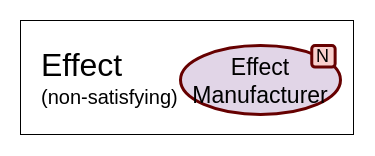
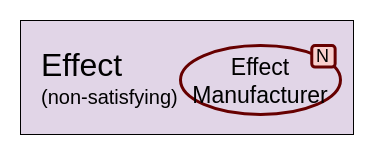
  <mxCell id="0" />
  <mxCell id="1" parent="0" />
- <mxCell id="2" value="&lt;font style=&quot;font-size: 32px;&quot;&gt;Effect&lt;/font&gt;&lt;div&gt;&lt;span style=&quot;background-color: initial; font-size: 20px;&quot;&gt;(non-satisfying)&lt;/span&gt;&lt;/div&gt;" style="rounded=0;whiteSpace=wrap;html=1;align=left;fontSize=12;spacingLeft=19;" parent="1" vertex="1"><mxGeometry x="20" y="20" width="333" height="114" as="geometry" /></mxCell>
+ <mxCell id="2" value="&lt;font style=&quot;font-size: 32px;&quot;&gt;Effect&lt;/font&gt;&lt;div&gt;&lt;span style=&quot;background-color: initial; font-size: 20px;&quot;&gt;(non-satisfying)&lt;/span&gt;&lt;/div&gt;" style="rounded=0;whiteSpace=wrap;html=1;align=left;fontSize=12;spacingLeft=19;fillColor=#e1d5e7;" parent="1" vertex="1"><mxGeometry x="20" y="20" width="333" height="114" as="geometry" /></mxCell>
  <mxCell id="3" value="Effect Manufacturer" style="ellipse;whiteSpace=wrap;html=1;rounded=1;fontSize=23;strokeWidth=3;fillColor=#E1D5E7;arcSize=50;strokeColor=#660000;spacingTop=2;" parent="1" vertex="1"><mxGeometry x="180" y="45" width="160" height="69.01" as="geometry" /></mxCell>
  <mxCell id="4" value="N" style="rounded=1;whiteSpace=wrap;html=1;fillColor=#F8CECC;strokeColor=#660000;strokeWidth=3;spacing=0;fontSize=18;spacingBottom=-1;" parent="1" vertex="1"><mxGeometry x="311.27" y="45" width="23.36" height="21.6" as="geometry" /></mxCell>
